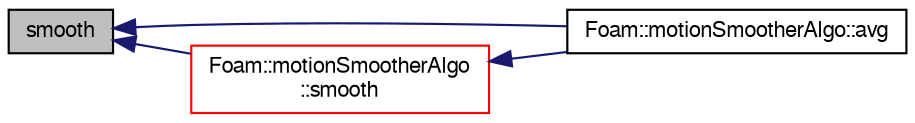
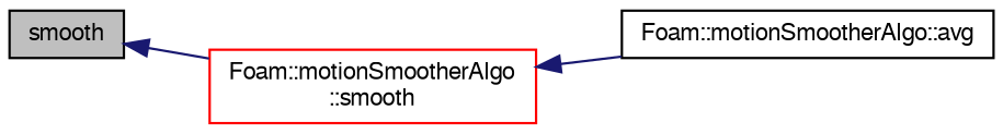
  digraph {
    rankdir=LR
    node [color=black fontname=FreeSans fontsize=10 shape=record]
    edge [color=midnightblue dir=back fontname=FreeSans fontsize=10 labelfontname=FreeSans labelfontsize=10 style=solid]
    n1 [fillcolor=grey75 fontcolor=black height=0.2 label=smooth style=filled width=0.4]
    n2 [height=0.2 label="Foam::motionSmootherAlgo::avg" width=0.4]
    n3 [color=red height=0.2 label="Foam::motionSmootherAlgo\l::smooth" width=0.4]
-   n1 -> n2
    n1 -> n3
    n3 -> n2
  }
